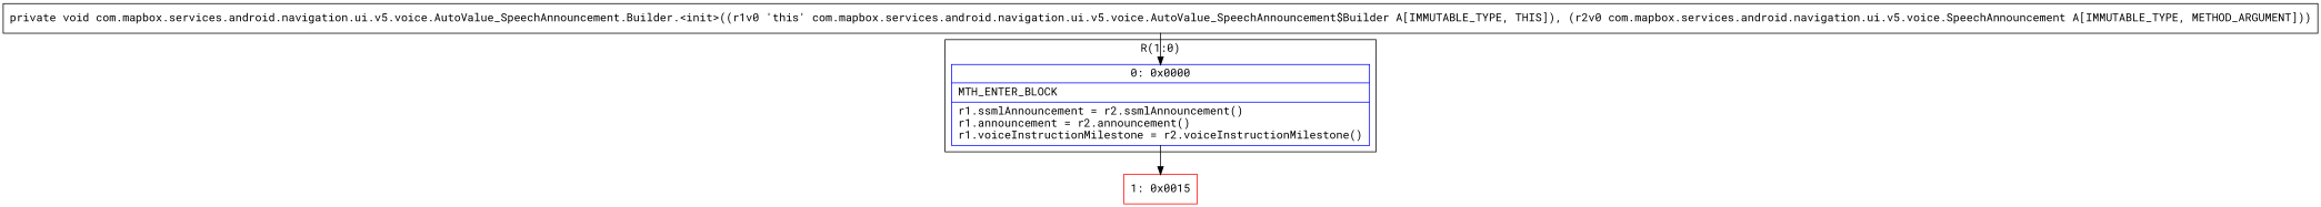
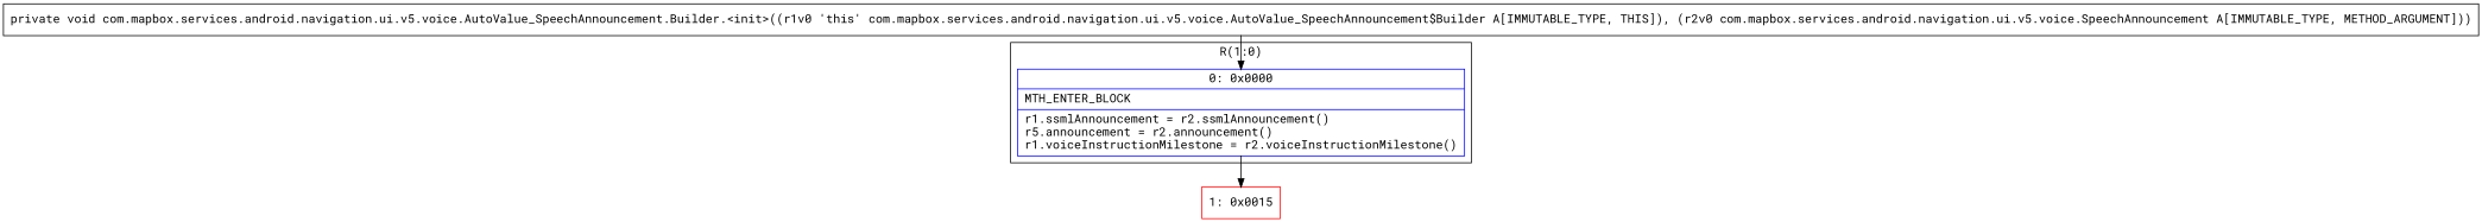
  digraph {
    fontname="Roboto Mono"
    node [shape=record fontname="Roboto Mono"]
    edge [fontname="Roboto Mono"]
-   n1 [color=blue label="{0\:\ 0x0000|MTH_ENTER_BLOCK\l|r1.ssmlAnnouncement = r2.ssmlAnnouncement()\lr1.announcement = r2.announcement()\lr1.voiceInstructionMilestone = r2.voiceInstructionMilestone()\l}"]
+   n1 [color=blue label="{0\:\ 0x0000|MTH_ENTER_BLOCK\l|r1.ssmlAnnouncement = r2.ssmlAnnouncement()\lr5.announcement = r2.announcement()\lr1.voiceInstructionMilestone = r2.voiceInstructionMilestone()\l}"]
    n2 [color=red label="{1\:\ 0x0015}"]
    n3 [label="{private void com.mapbox.services.android.navigation.ui.v5.voice.AutoValue_SpeechAnnouncement.Builder.\<init\>((r1v0 'this' com.mapbox.services.android.navigation.ui.v5.voice.AutoValue_SpeechAnnouncement$Builder A[IMMUTABLE_TYPE, THIS]), (r2v0 com.mapbox.services.android.navigation.ui.v5.voice.SpeechAnnouncement A[IMMUTABLE_TYPE, METHOD_ARGUMENT])) }"]
    subgraph cluster_1 {
      label="R(1:0)"
      n1
    }
    n1 -> n2
    n3 -> n1
  }
